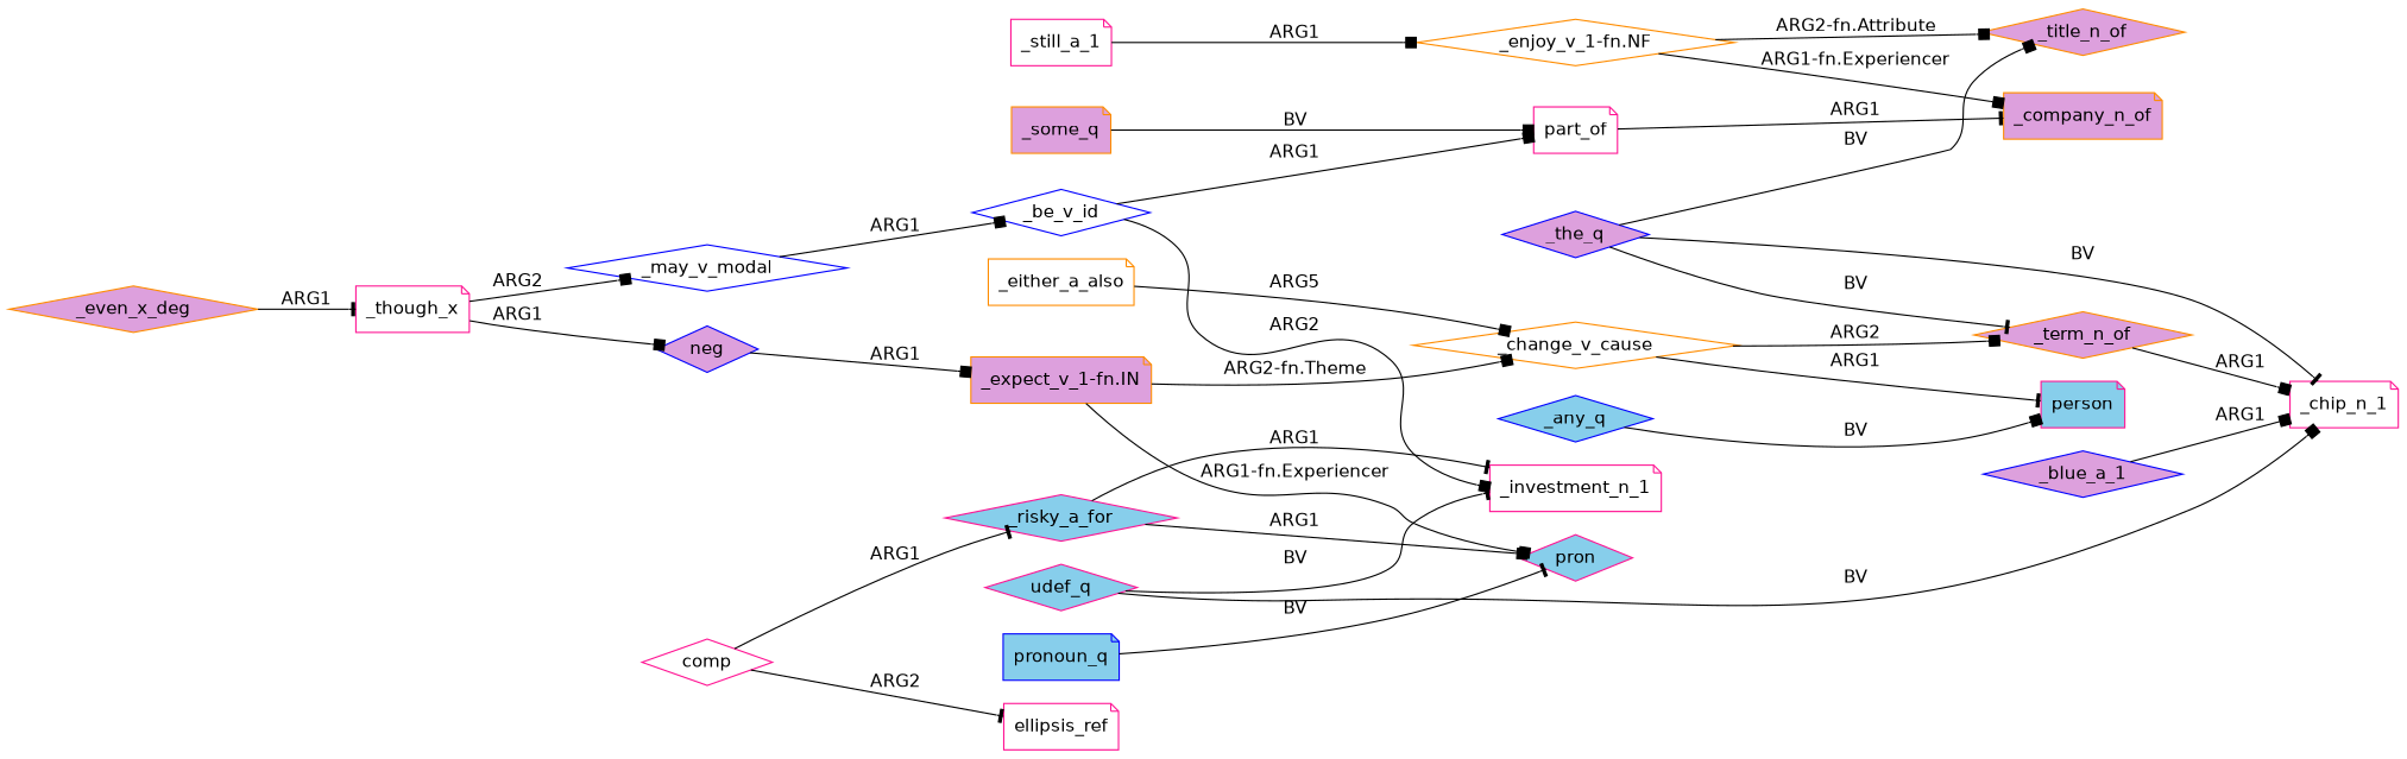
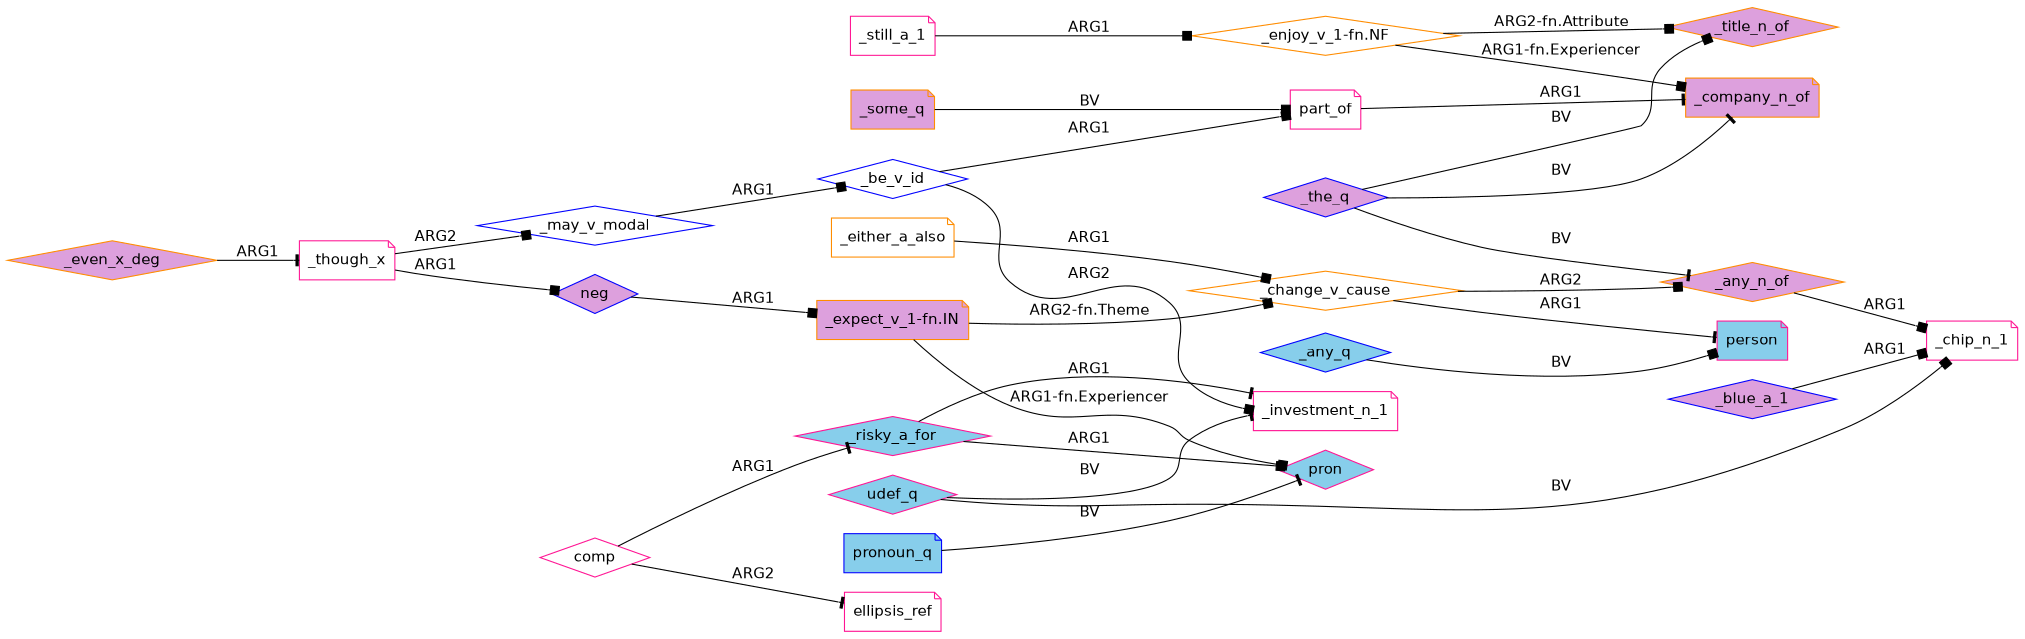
  digraph {
    fontname="DejaVu Sans"
    rankdir=LR
    node [color=deeppink fillcolor=white fontname="DejaVu Sans" shape=diamond style=filled]
    edge [arrowhead=box fontname="DejaVu Sans"]
    _be_v_id [color=blue]
    part_of [shape=note]
    _investment_n_1 [shape=note]
    _company_n_of [color=darkorange fillcolor=plum shape=note]
    _the_q [color=blue fillcolor=plum]
    _title_n_of [color=darkorange fillcolor=plum]
-   _term_n_of [color=darkorange fillcolor=plum]
+   _term_n_of [color=darkorange fillcolor=plum label=_any_n_of]
    _chip_n_1 [shape=note]
    _though_x [shape=note]
    neg [color=blue fillcolor=plum]
    _may_v_modal [color=blue]
    "_expect_v_1-fn.IN" [color=darkorange fillcolor=plum shape=note]
    pron [fillcolor=skyblue]
    _change_v_cause [color=darkorange]
    "_enjoy_v_1-fn.NF" [color=darkorange]
    ellipsis_ref [shape=note]
    comp
    _risky_a_for [fillcolor=skyblue]
    udef_q [fillcolor=skyblue]
    _even_x_deg [color=darkorange fillcolor=plum]
    person [fillcolor=skyblue shape=note]
    _some_q [color=darkorange fillcolor=plum shape=note]
    pronoun_q [color=blue fillcolor=skyblue shape=note]
    _either_a_also [color=darkorange shape=note]
    _still_a_1 [shape=note]
    _blue_a_1 [color=blue fillcolor=plum]
    _any_q [color=blue fillcolor=skyblue]
    _be_v_id -> part_of [label=ARG1]
    _be_v_id -> _investment_n_1 [label=ARG2]
    part_of -> _company_n_of [arrowhead=tee label=ARG1]
-   _the_q -> _chip_n_1 [arrowhead=tee label=BV]
+   _the_q -> _company_n_of [arrowhead=tee label=BV]
    _the_q -> _title_n_of [label=BV]
    _the_q -> _term_n_of [arrowhead=tee label=BV]
    _term_n_of -> _chip_n_1 [label=ARG1]
    _though_x -> neg [label=ARG1]
    _though_x -> _may_v_modal [label=ARG2]
    neg -> "_expect_v_1-fn.IN" [label=ARG1]
    _may_v_modal -> _be_v_id [label=ARG1]
    "_expect_v_1-fn.IN" -> pron [label="ARG1-fn.Experiencer"]
    "_expect_v_1-fn.IN" -> _change_v_cause [label="ARG2-fn.Theme"]
    _change_v_cause -> _term_n_of [label=ARG2]
    _change_v_cause -> person [arrowhead=tee label=ARG1]
    "_enjoy_v_1-fn.NF" -> _company_n_of [label="ARG1-fn.Experiencer"]
    "_enjoy_v_1-fn.NF" -> _title_n_of [label="ARG2-fn.Attribute"]
    comp -> ellipsis_ref [arrowhead=tee label=ARG2]
    comp -> _risky_a_for [arrowhead=tee label=ARG1]
    _risky_a_for -> _investment_n_1 [arrowhead=tee label=ARG1]
    _risky_a_for -> pron [label=ARG1]
    udef_q -> _investment_n_1 [arrowhead=tee label=BV]
    udef_q -> _chip_n_1 [label=BV]
    _even_x_deg -> _though_x [arrowhead=tee label=ARG1]
    _some_q -> part_of [label=BV]
    pronoun_q -> pron [arrowhead=tee label=BV]
-   _either_a_also -> _change_v_cause [label=ARG5]
+   _either_a_also -> _change_v_cause [label=ARG1]
    _still_a_1 -> "_enjoy_v_1-fn.NF" [label=ARG1]
    _blue_a_1 -> _chip_n_1 [label=ARG1]
    _any_q -> person [label=BV]
  }
